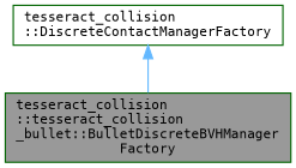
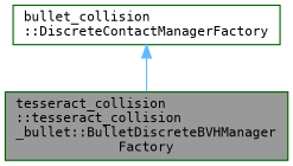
  digraph {
    fontname="DejaVu Sans Mono"
    node [color=darkgreen fontname="DejaVu Sans Mono" fontsize=10 shape=box style=filled]
    n1 [fillcolor=grey60 fontcolor=black height=0.2 label="tesseract_collision\l::tesseract_collision\l_bullet::BulletDiscreteBVHManager\lFactory" width=0.4]
-   n2 [fillcolor=white height=0.2 label="tesseract_collision\l::DiscreteContactManagerFactory" width=0.4]
+   n2 [fillcolor=white height=0.2 label="bullet_collision\l::DiscreteContactManagerFactory" width=0.4]
    n2 -> n1 [color=steelblue1 dir=back fontname="DejaVu Sans Mono" fontsize=10 labelfontname=Helvetica labelfontsize=10 style=solid]
  }
